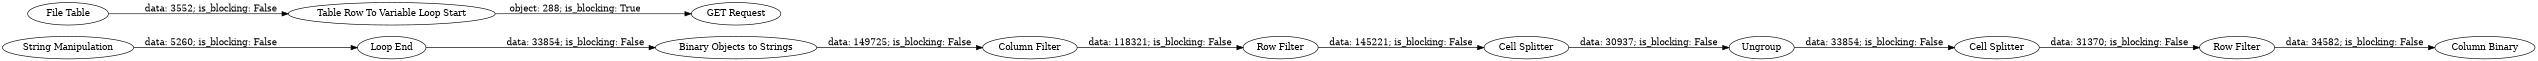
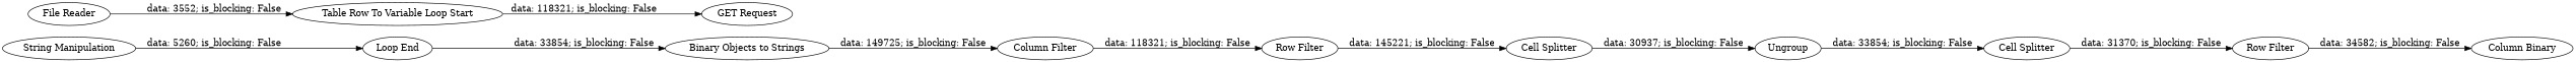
  digraph {
    rankdir=LR
    n1 [label="Cell Splitter"]
    n2 [label="Row Filter"]
    n3 [label="Column Binary"]
    n4 [label="GET Request"]
    n5 [label="String Manipulation"]
    n6 [label="Loop End"]
    n7 [label="Column Filter"]
    n8 [label="Row Filter"]
    n9 [label="Cell Splitter"]
    n10 [label="Binary Objects to Strings"]
    n11 [label="Table Row To Variable Loop Start"]
-   n12 [label="File Table"]
+   n12 [label="File Reader"]
    n13 [label=Ungroup]
    n1 -> n2 [label="data: 31370; is_blocking: False"]
    n2 -> n3 [label="data: 34582; is_blocking: False"]
    n5 -> n6 [label="data: 5260; is_blocking: False"]
    n6 -> n10 [label="data: 33854; is_blocking: False"]
    n7 -> n8 [label="data: 118321; is_blocking: False"]
    n8 -> n9 [label="data: 145221; is_blocking: False"]
    n9 -> n13 [label="data: 30937; is_blocking: False"]
    n10 -> n7 [label="data: 149725; is_blocking: False"]
-   n11 -> n4 [label="object: 288; is_blocking: True"]
+   n11 -> n4 [label="data: 118321; is_blocking: False"]
    n12 -> n11 [label="data: 3552; is_blocking: False"]
    n13 -> n1 [label="data: 33854; is_blocking: False"]
  }
